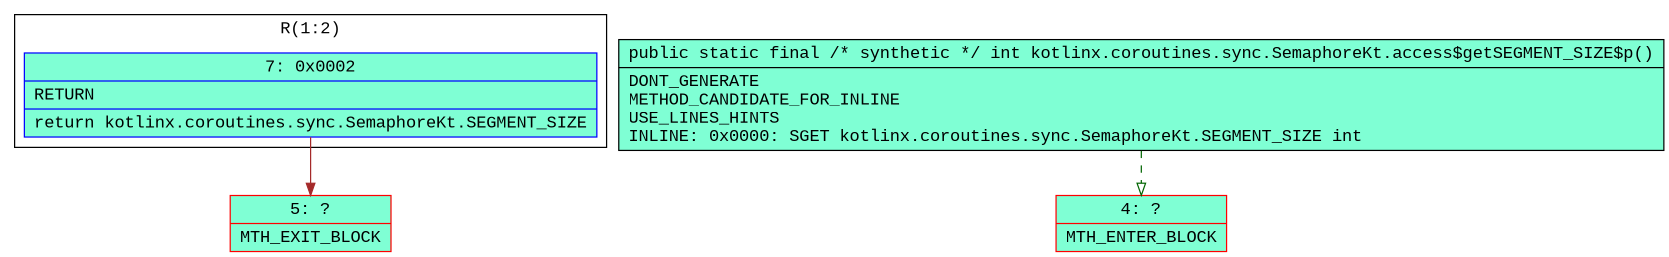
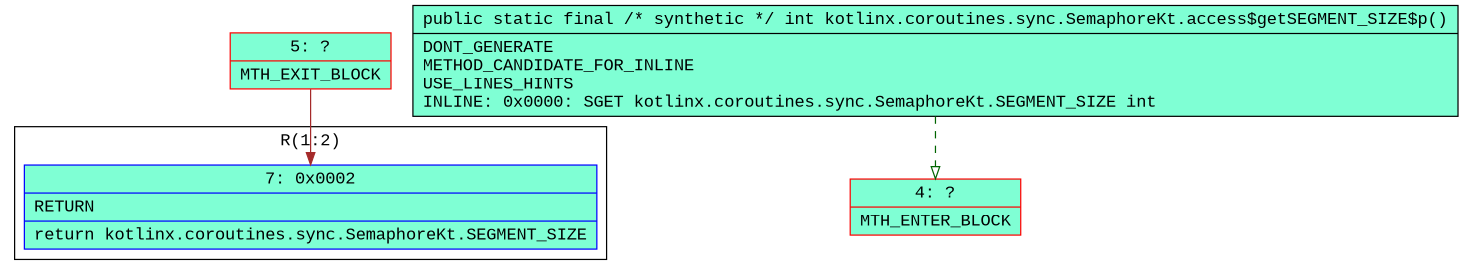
  digraph {
    fontname="Liberation Mono"
    node [color=red fillcolor=aquamarine fontname="Liberation Mono" shape=record style=filled]
    edge [fontname="Liberation Mono"]
    n1 [color=blue label="{7\:\ 0x0002|RETURN\l|return kotlinx.coroutines.sync.SemaphoreKt.SEGMENT_SIZE\l}"]
    n2 [label="{5\:\ ?|MTH_EXIT_BLOCK\l}"]
    n3 [label="{4\:\ ?|MTH_ENTER_BLOCK\l}"]
    n4 [label="{public static final \/* synthetic *\/ int kotlinx.coroutines.sync.SemaphoreKt.access$getSEGMENT_SIZE$p()  | DONT_GENERATE\lMETHOD_CANDIDATE_FOR_INLINE\lUSE_LINES_HINTS\lINLINE: 0x0000: SGET   kotlinx.coroutines.sync.SemaphoreKt.SEGMENT_SIZE int\l}" color=""]
    subgraph cluster_1 {
      label="R(1:2)"
      n1
    }
-   n1 -> n2 [arrowhead=normal color=brown style=solid]
+   n2 -> n1 [arrowhead=normal color=brown style=solid]
    n4 -> n3 [arrowhead=onormal color=darkgreen style=dashed]
  }
